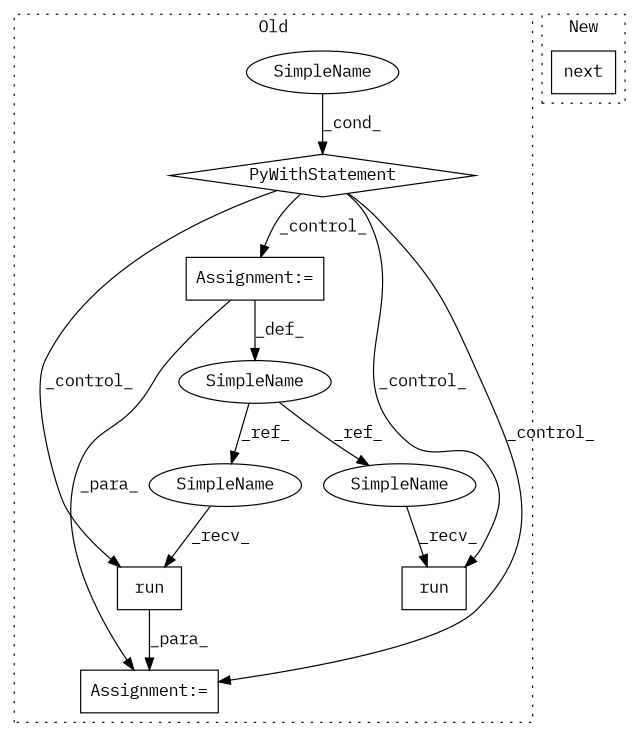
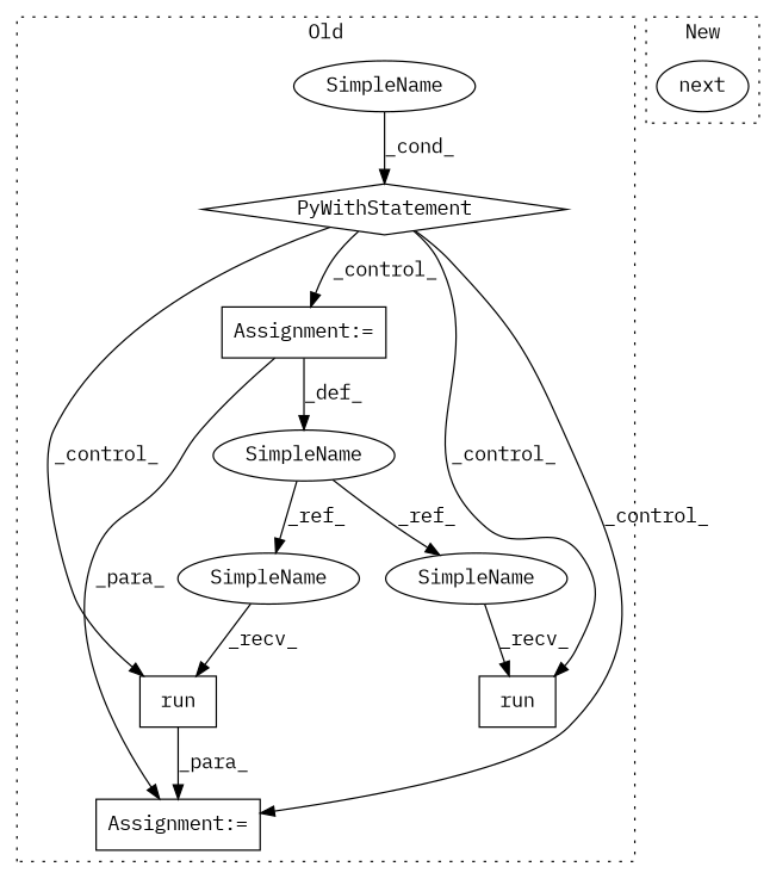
  digraph {
    fontname="IBM Plex Mono"
    node [a=42 l=4 s=10283 shape=box fontname="IBM Plex Mono"]
    edge [fontname="IBM Plex Mono"]
    n1 [a=104 l="10,2" label=PyWithStatement s="10243,10267" shape=diamond]
    n2 [a=7 label="Assignment:="]
    n3 [label=SimpleName shape=ellipse l="" s=""]
    n4 [a=32 l="4,1" label=run s="10546,10561"]
    n5 [a=7 l=1 label="Assignment:=" s=10540]
    n6 [a=32 l="4,1" label=run s="10443,10488"]
    n7 [label=SimpleName shape=ellipse]
    n8 [label=SimpleName s=10438 shape=ellipse]
    n9 [label=SimpleName s=10541 shape=ellipse]
-   n10 [a=32 l="5,1" label=next s="9372,9390"]
+   n10 [a=32 l="5,1" label=next s="9372,9390" shape=ellipse]
    subgraph cluster_1 {
      label=Old
      style=dotted
      n1
      n2
      n3
      n4
      n5
      n6
      n7
      n8
      n9
    }
    subgraph cluster_2 {
      label=New
      style=dotted
      n10
    }
    n1 -> n2 [label=_control_]
    n1 -> n4 [label=_control_]
    n1 -> n5 [label=_control_]
    n1 -> n6 [label=_control_]
    n2 -> n5 [label=_para_]
    n2 -> n7 [label=_def_]
    n3 -> n1 [label=_cond_]
    n4 -> n5 [label=_para_]
    n7 -> n8 [label=_ref_]
    n7 -> n9 [label=_ref_]
    n8 -> n6 [label=_recv_]
    n9 -> n4 [label=_recv_]
  }
